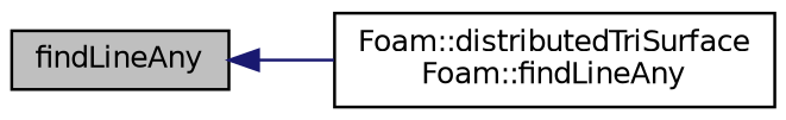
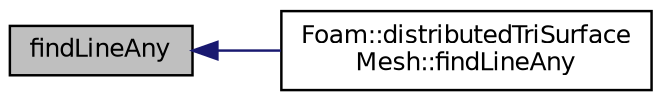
  digraph {
    rankdir=LR
    node [color=black fontname=Helvetica fontsize=10 shape=record]
    n1 [fillcolor=grey75 fontcolor=black height=0.2 label=findLineAny style=filled width=0.4]
-   n2 [height=0.2 label="Foam::distributedTriSurface\lFoam::findLineAny" width=0.4]
+   n2 [height=0.2 label="Foam::distributedTriSurface\lMesh::findLineAny" width=0.4]
    n1 -> n2 [color=midnightblue dir=back fontname=Helvetica fontsize=10 labelfontname=Helvetica labelfontsize=10 style=solid]
  }
